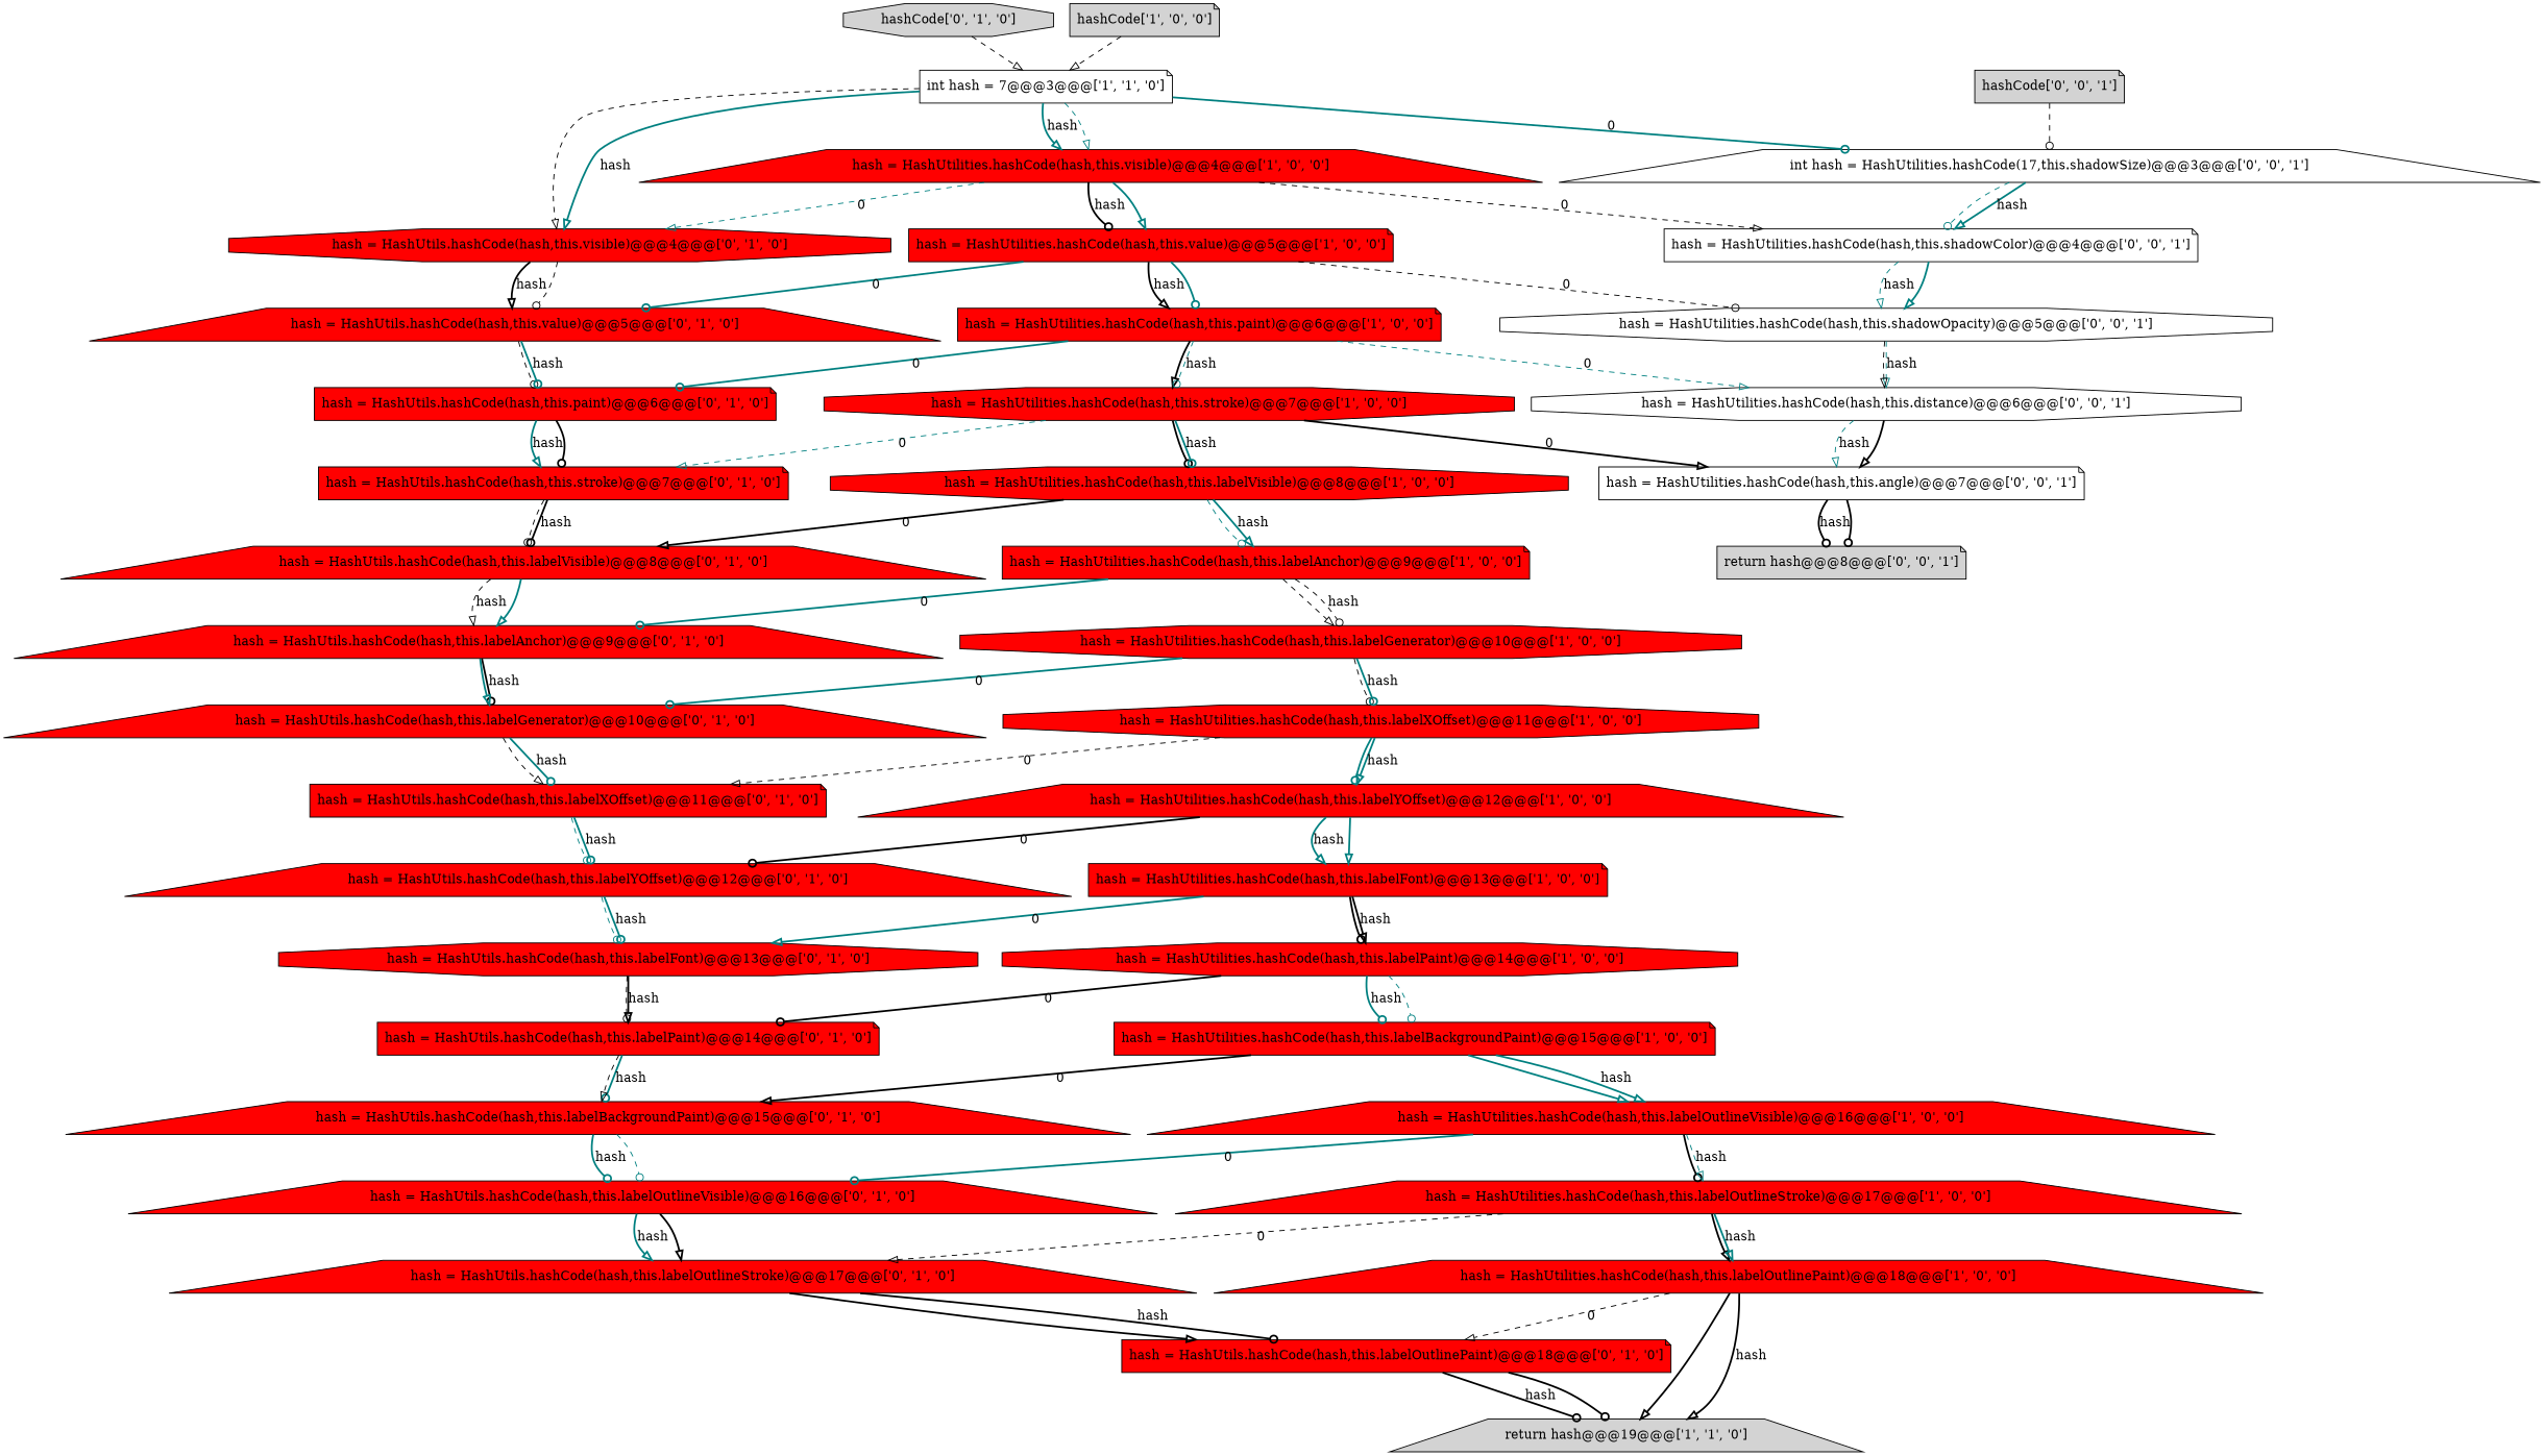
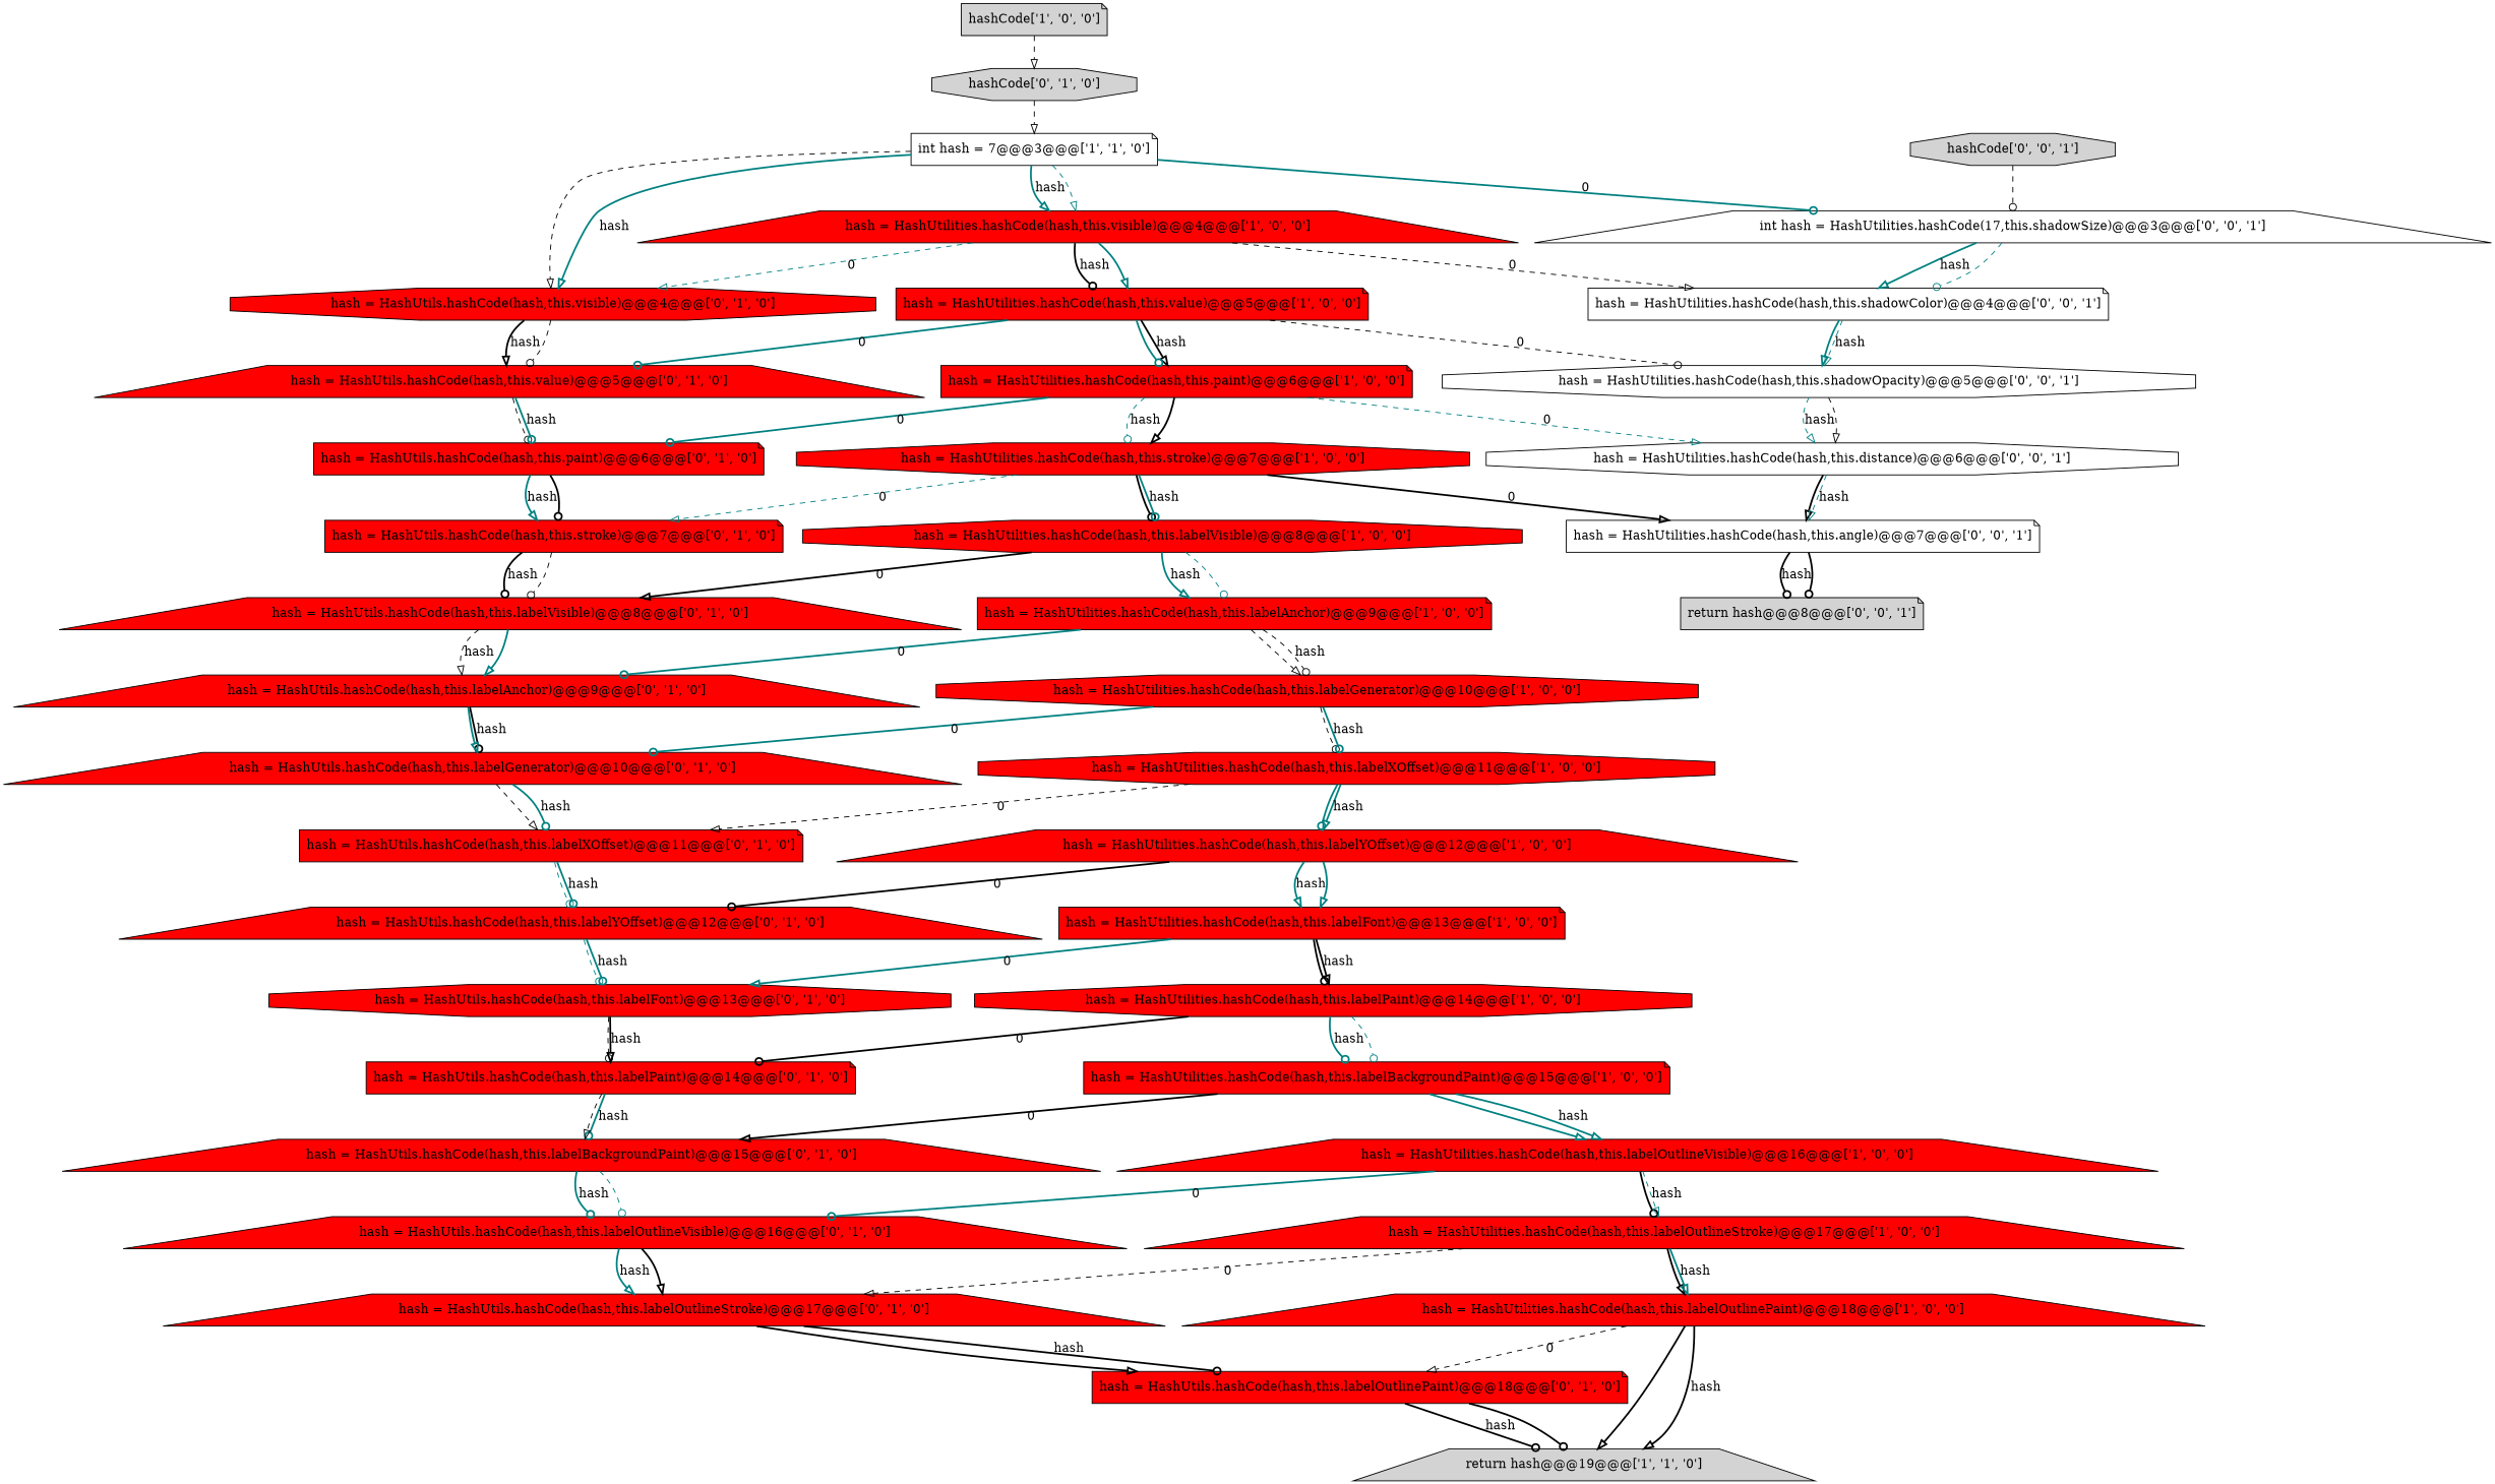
  digraph {
    node [fillcolor=red shape=note style=filled]
    edge [arrowhead=onormal color=teal style=bold]
    n1 [fillcolor=lightgray label="hashCode['0', '1', '0']" shape=octagon]
    n2 [fillcolor=white label="int hash = 7@@@3@@@['1', '1', '0']"]
    n3 [label="hash = HashUtils.hashCode(hash,this.visible)@@@4@@@['0', '1', '0']" shape=octagon]
    n4 [label="hash = HashUtilities.hashCode(hash,this.visible)@@@4@@@['1', '0', '0']" shape=trapezium]
    n5 [fillcolor=white label="int hash = HashUtilities.hashCode(17,this.shadowSize)@@@3@@@['0', '0', '1']" shape=trapezium]
    n6 [label="hash = HashUtils.hashCode(hash,this.labelAnchor)@@@9@@@['0', '1', '0']" shape=trapezium]
    n7 [label="hash = HashUtils.hashCode(hash,this.labelGenerator)@@@10@@@['0', '1', '0']" shape=trapezium]
    n8 [label="hash = HashUtils.hashCode(hash,this.labelXOffset)@@@11@@@['0', '1', '0']"]
    n9 [label="hash = HashUtils.hashCode(hash,this.value)@@@5@@@['0', '1', '0']" shape=trapezium]
    n10 [label="hash = HashUtils.hashCode(hash,this.paint)@@@6@@@['0', '1', '0']"]
    n11 [fillcolor=white label="hash = HashUtilities.hashCode(hash,this.shadowColor)@@@4@@@['0', '0', '1']"]
    n12 [fillcolor=white label="hash = HashUtilities.hashCode(hash,this.shadowOpacity)@@@5@@@['0', '0', '1']" shape=octagon]
    n13 [fillcolor=white label="hash = HashUtilities.hashCode(hash,this.distance)@@@6@@@['0', '0', '1']" shape=octagon]
    n14 [label="hash = HashUtilities.hashCode(hash,this.labelYOffset)@@@12@@@['1', '0', '0']" shape=trapezium]
    n15 [label="hash = HashUtils.hashCode(hash,this.labelYOffset)@@@12@@@['0', '1', '0']" shape=trapezium]
    n16 [label="hash = HashUtilities.hashCode(hash,this.labelFont)@@@13@@@['1', '0', '0']"]
    n17 [label="hash = HashUtils.hashCode(hash,this.labelFont)@@@13@@@['0', '1', '0']" shape=octagon]
    n18 [label="hash = HashUtilities.hashCode(hash,this.labelPaint)@@@14@@@['1', '0', '0']" shape=octagon]
    n19 [fillcolor=white label="hash = HashUtilities.hashCode(hash,this.angle)@@@7@@@['0', '0', '1']"]
    n20 [label="hash = HashUtilities.hashCode(hash,this.paint)@@@6@@@['1', '0', '0']"]
    n21 [label="hash = HashUtilities.hashCode(hash,this.stroke)@@@7@@@['1', '0', '0']" shape=octagon]
    n22 [label="hash = HashUtilities.hashCode(hash,this.labelVisible)@@@8@@@['1', '0', '0']" shape=octagon]
    n23 [label="hash = HashUtils.hashCode(hash,this.stroke)@@@7@@@['0', '1', '0']"]
    n24 [label="hash = HashUtilities.hashCode(hash,this.labelOutlineStroke)@@@17@@@['1', '0', '0']" shape=trapezium]
    n25 [label="hash = HashUtils.hashCode(hash,this.labelOutlineStroke)@@@17@@@['0', '1', '0']" shape=trapezium]
    n26 [label="hash = HashUtilities.hashCode(hash,this.labelOutlinePaint)@@@18@@@['1', '0', '0']" shape=trapezium]
    n27 [label="hash = HashUtils.hashCode(hash,this.labelOutlinePaint)@@@18@@@['0', '1', '0']"]
    n28 [fillcolor=lightgray label="return hash@@@19@@@['1', '1', '0']" shape=trapezium]
    n29 [fillcolor=lightgray label="return hash@@@8@@@['0', '0', '1']"]
    n30 [label="hash = HashUtils.hashCode(hash,this.labelVisible)@@@8@@@['0', '1', '0']" shape=trapezium]
    n31 [label="hash = HashUtilities.hashCode(hash,this.labelAnchor)@@@9@@@['1', '0', '0']"]
    n32 [label="hash = HashUtilities.hashCode(hash,this.labelGenerator)@@@10@@@['1', '0', '0']" shape=octagon]
    n33 [label="hash = HashUtilities.hashCode(hash,this.labelXOffset)@@@11@@@['1', '0', '0']" shape=octagon]
    n34 [label="hash = HashUtils.hashCode(hash,this.labelBackgroundPaint)@@@15@@@['0', '1', '0']" shape=trapezium]
    n35 [label="hash = HashUtils.hashCode(hash,this.labelOutlineVisible)@@@16@@@['0', '1', '0']" shape=trapezium]
    n36 [label="hash = HashUtils.hashCode(hash,this.labelPaint)@@@14@@@['0', '1', '0']"]
    n37 [label="hash = HashUtilities.hashCode(hash,this.labelBackgroundPaint)@@@15@@@['1', '0', '0']"]
    n38 [label="hash = HashUtilities.hashCode(hash,this.labelOutlineVisible)@@@16@@@['1', '0', '0']" shape=trapezium]
    n39 [label="hash = HashUtilities.hashCode(hash,this.value)@@@5@@@['1', '0', '0']"]
    n40 [fillcolor=lightgray label="hashCode['1', '0', '0']"]
-   n41 [fillcolor=lightgray label="hashCode['0', '0', '1']"]
+   n41 [fillcolor=lightgray label="hashCode['0', '0', '1']" shape=octagon]
    n1 -> n2 [color=black style=dashed]
    n2 -> n3 [color=black style=dashed]
    n2 -> n3 [label=hash]
    n2 -> n4 [label=hash]
    n2 -> n4 [style=dashed]
    n2 -> n5 [arrowhead=odot label=0]
    n3 -> n9 [color=black label=hash]
    n3 -> n9 [arrowhead=odot color=black style=dashed]
    n4 -> n3 [label=0 style=dashed]
    n4 -> n11 [color=black label=0 style=dashed]
    n4 -> n39
    n4 -> n39 [arrowhead=odot color=black label=hash]
    n5 -> n11 [label=hash]
    n5 -> n11 [arrowhead=odot style=dashed]
    n6 -> n7 [arrowhead=odot color=black label=hash]
    n6 -> n7
    n7 -> n8 [arrowhead=odot label=hash]
    n7 -> n8 [color=black style=dashed]
    n8 -> n15 [arrowhead=odot label=hash]
    n8 -> n15 [arrowhead=odot style=dashed]
    n9 -> n10 [arrowhead=odot color=black style=dashed]
    n9 -> n10 [arrowhead=odot label=hash]
    n10 -> n23 [label=hash]
    n10 -> n23 [arrowhead=odot color=black]
    n11 -> n12
    n11 -> n12 [label=hash style=dashed]
    n12 -> n13 [label=hash style=dashed]
    n12 -> n13 [color=black style=dashed]
    n13 -> n19 [color=black]
    n13 -> n19 [label=hash style=dashed]
    n14 -> n15 [arrowhead=odot color=black label=0]
    n14 -> n16 [label=hash]
    n14 -> n16
    n15 -> n17 [arrowhead=odot label=hash]
    n15 -> n17 [arrowhead=odot style=dashed]
    n16 -> n17 [label=0]
    n16 -> n18 [arrowhead=odot color=black]
    n16 -> n18 [color=black label=hash]
    n17 -> n36 [color=black label=hash]
    n17 -> n36 [arrowhead=odot color=black style=dashed]
    n18 -> n36 [arrowhead=odot color=black label=0]
    n18 -> n37 [arrowhead=odot label=hash]
    n18 -> n37 [arrowhead=odot style=dashed]
    n19 -> n29 [arrowhead=odot color=black label=hash]
    n19 -> n29 [arrowhead=odot color=black]
    n20 -> n10 [arrowhead=odot label=0]
    n20 -> n13 [label=0 style=dashed]
    n20 -> n21 [color=black]
    n20 -> n21 [arrowhead=odot label=hash style=dashed]
    n21 -> n19 [color=black label=0]
    n21 -> n22 [arrowhead=odot color=black]
    n21 -> n22 [arrowhead=odot label=hash]
    n21 -> n23 [label=0 style=dashed]
    n22 -> n30 [color=black label=0]
    n22 -> n31 [arrowhead=odot style=dashed]
    n22 -> n31 [label=hash]
    n23 -> n30 [arrowhead=odot color=black style=dashed]
    n23 -> n30 [arrowhead=odot color=black label=hash]
    n24 -> n25 [color=black label=0 style=dashed]
    n24 -> n26 [color=black]
    n24 -> n26 [label=hash]
    n25 -> n27 [arrowhead=odot color=black label=hash]
    n25 -> n27 [color=black]
    n26 -> n27 [color=black label=0 style=dashed]
    n26 -> n28 [color=black label=hash]
    n26 -> n28 [color=black]
    n27 -> n28 [arrowhead=odot color=black label=hash]
    n27 -> n28 [arrowhead=odot color=black]
    n30 -> n6
    n30 -> n6 [color=black label=hash style=dashed]
    n31 -> n6 [arrowhead=odot label=0]
    n31 -> n32 [color=black style=dashed]
    n31 -> n32 [arrowhead=odot color=black label=hash style=dashed]
    n32 -> n7 [arrowhead=odot label=0]
    n32 -> n33 [arrowhead=odot color=black style=dashed]
    n32 -> n33 [arrowhead=odot label=hash]
    n33 -> n8 [color=black label=0 style=dashed]
    n33 -> n14 [arrowhead=odot]
    n33 -> n14 [label=hash]
    n34 -> n35 [arrowhead=odot style=dashed]
    n34 -> n35 [arrowhead=odot label=hash]
    n35 -> n25 [color=black]
    n35 -> n25 [label=hash]
    n36 -> n34 [arrowhead=odot label=hash]
    n36 -> n34 [color=black style=dashed]
    n37 -> n34 [color=black label=0]
    n37 -> n38
    n37 -> n38 [label=hash]
    n38 -> n24 [arrowhead=odot color=black]
    n38 -> n24 [label=hash style=dashed]
    n38 -> n35 [arrowhead=odot label=0]
    n39 -> n9 [arrowhead=odot label=0]
    n39 -> n12 [arrowhead=odot color=black label=0 style=dashed]
    n39 -> n20 [color=black label=hash]
    n39 -> n20 [arrowhead=odot]
-   n40 -> n2 [color=black style=dashed]
+   n40 -> n1 [color=black style=dashed]
    n41 -> n5 [arrowhead=odot color=black style=dashed]
  }
